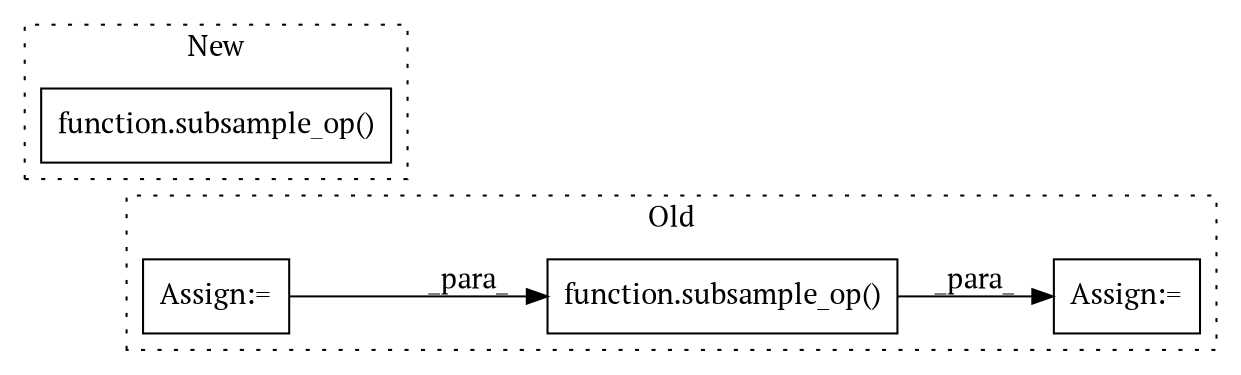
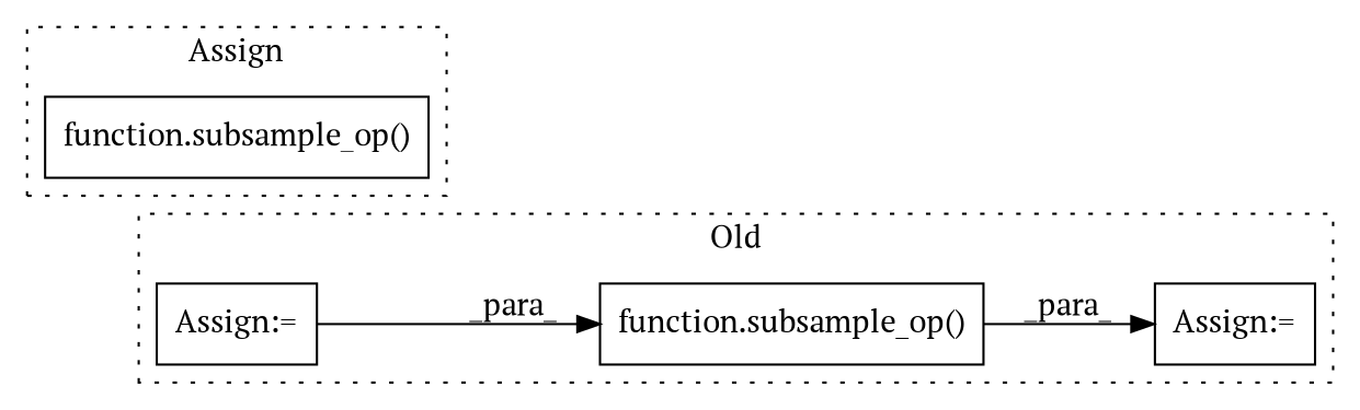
  digraph {
    rankdir=LR
    fontname="PT Serif"
    node [a=75 l=3 shape=box fontname="PT Serif"]
    edge [fontname="PT Serif"]
    n1 [l="13,1" label="function.subsample_op()" s="12266,12335"]
    n2 [a=68 label="Assign:=" s=12207]
    n3 [a=68 label="Assign:=" s=12263]
    n4 [l="13,99" label="function.subsample_op()" s="11982,12031"]
    subgraph cluster_1 {
      label=Old
      style=dotted
      n1
      n2
      n3
    }
    subgraph cluster_2 {
-     label=New
+     label=Assign
      style=dotted
      n4
    }
    n1 -> n3 [label=_para_]
    n2 -> n1 [label=_para_]
  }
